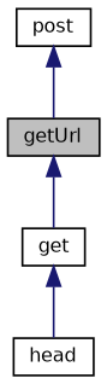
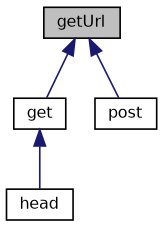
  digraph {
    rankdir=TB
    node [color=black fillcolor=white fontname=Helvetica fontsize=10 shape=record style=filled]
    edge [color=midnightblue dir=back fontname=Helvetica fontsize=10 labelfontname=Helvetica labelfontsize=10 style=solid]
    n1 [fillcolor=grey75 fontcolor=black height=0.2 label=getUrl width=0.4]
    n2 [height=0.2 label=get width=0.4]
    n3 [height=0.2 label=post width=0.4]
    n4 [height=0.2 label=head width=0.4]
    n1 -> n2
-   n3 -> n1
+   n1 -> n3
    n2 -> n4
  }
